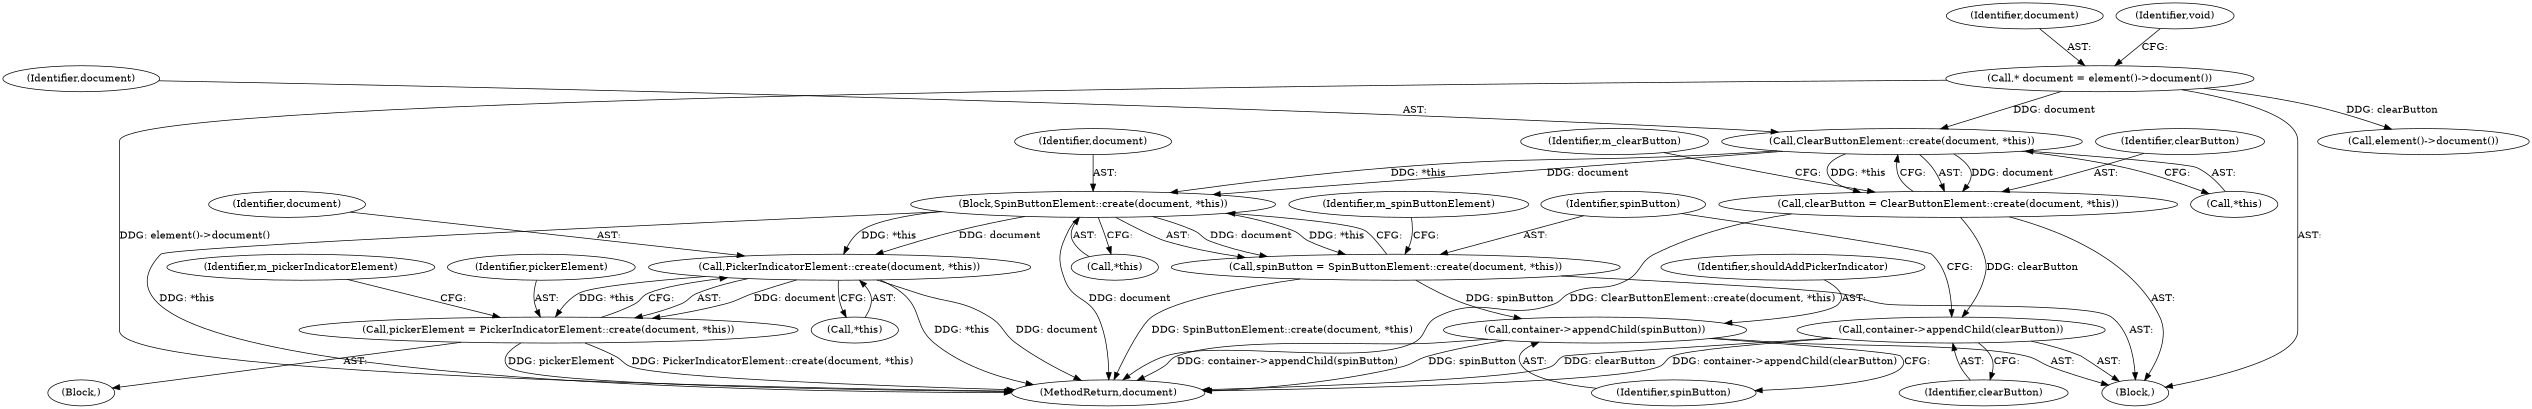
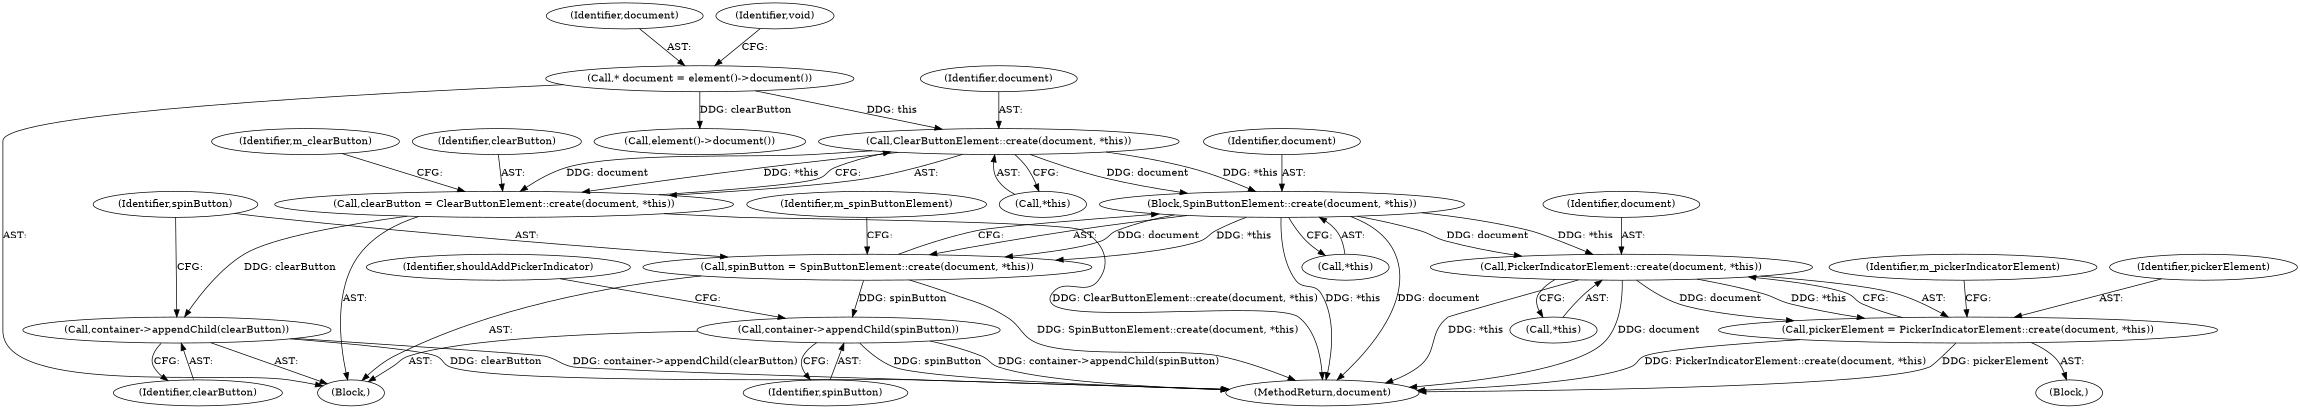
  digraph {
    n1 [label="(Call,* document = element()->document())"]
    n2 [label="(Call,ClearButtonElement::create(document, *this))"]
    n3 [label="(MethodReturn,document)"]
    n4 [label="(Call,element()->document())"]
    n5 [label="(Block,)"]
    n6 [label="(Call,clearButton = ClearButtonElement::create(document, *this))"]
    n7 [label="(Block,SpinButtonElement::create(document, *this))"]
    n8 [label="(Call,*this)"]
    n9 [label="(Call,container->appendChild(clearButton))"]
    n10 [label="(Call,spinButton = SpinButtonElement::create(document, *this))"]
    n11 [label="(Call,PickerIndicatorElement::create(document, *this))"]
    n12 [label="(Call,*this)"]
    n13 [label="(Identifier,clearButton)"]
    n14 [label="(Call,container->appendChild(spinButton))"]
    n15 [label="(Call,pickerElement = PickerIndicatorElement::create(document, *this))"]
    n16 [label="(Call,*this)"]
    n17 [label="(Identifier,spinButton)"]
    n18 [label="(Block,)"]
    n19 [label="(Identifier,document)"]
    n20 [label="(Identifier,document)"]
    n21 [label="(Identifier,document)"]
    n22 [label="(Identifier,shouldAddPickerIndicator)"]
    n23 [label="(Identifier,document)"]
    n24 [label="(Identifier,m_clearButton)"]
    n25 [label="(Identifier,m_spinButtonElement)"]
    n26 [label="(Identifier,m_pickerIndicatorElement)"]
    n27 [label="(Identifier,void)"]
    n28 [label="(Identifier,spinButton)"]
    n29 [label="(Identifier,clearButton)"]
    n30 [label="(Identifier,pickerElement)"]
-   n1 -> n2 [label="DDG: document"]
-   n1 -> n3 [label="DDG: element()->document()"]
+   n1 -> n2 [label="DDG: this"]
    n1 -> n4 [label="DDG: clearButton"]
    n1 -> n5 [label="AST: "]
    n2 -> n6 [label="AST: "]
    n2 -> n6 [label="DDG: document"]
    n2 -> n6 [label="DDG: *this"]
    n2 -> n7 [label="DDG: document"]
    n2 -> n7 [label="DDG: *this"]
    n2 -> n8 [label="CFG: "]
    n6 -> n2 [label="CFG: "]
    n6 -> n3 [label="DDG: ClearButtonElement::create(document, *this)"]
    n6 -> n5 [label="AST: "]
    n6 -> n9 [label="DDG: clearButton"]
    n7 -> n3 [label="DDG: *this"]
    n7 -> n3 [label="DDG: document"]
    n7 -> n10 [label="AST: "]
    n7 -> n10 [label="DDG: document"]
    n7 -> n10 [label="DDG: *this"]
    n7 -> n11 [label="DDG: document"]
    n7 -> n11 [label="DDG: *this"]
    n7 -> n12 [label="CFG: "]
    n8 -> n2 [label="AST: "]
    n9 -> n3 [label="DDG: container->appendChild(clearButton)"]
    n9 -> n3 [label="DDG: clearButton"]
    n9 -> n5 [label="AST: "]
    n9 -> n13 [label="CFG: "]
    n10 -> n3 [label="DDG: SpinButtonElement::create(document, *this)"]
    n10 -> n5 [label="AST: "]
    n10 -> n7 [label="CFG: "]
    n10 -> n14 [label="DDG: spinButton"]
    n11 -> n3 [label="DDG: *this"]
    n11 -> n3 [label="DDG: document"]
    n11 -> n15 [label="AST: "]
    n11 -> n15 [label="DDG: document"]
    n11 -> n15 [label="DDG: *this"]
    n11 -> n16 [label="CFG: "]
    n12 -> n7 [label="AST: "]
    n13 -> n9 [label="AST: "]
    n14 -> n3 [label="DDG: spinButton"]
    n14 -> n3 [label="DDG: container->appendChild(spinButton)"]
    n14 -> n5 [label="AST: "]
    n14 -> n17 [label="CFG: "]
    n15 -> n3 [label="DDG: pickerElement"]
    n15 -> n3 [label="DDG: PickerIndicatorElement::create(document, *this)"]
    n15 -> n11 [label="CFG: "]
    n15 -> n18 [label="AST: "]
    n16 -> n11 [label="AST: "]
    n17 -> n14 [label="AST: "]
    n19 -> n7 [label="AST: "]
    n20 -> n11 [label="AST: "]
    n21 -> n2 [label="AST: "]
-   n22 -> n14 [label="AST: "]
+   n22 -> n14 [label="CFG: "]
    n23 -> n1 [label="AST: "]
    n24 -> n6 [label="CFG: "]
    n25 -> n10 [label="CFG: "]
    n26 -> n15 [label="CFG: "]
    n27 -> n1 [label="CFG: "]
    n28 -> n9 [label="CFG: "]
    n28 -> n10 [label="AST: "]
    n29 -> n6 [label="AST: "]
    n30 -> n15 [label="AST: "]
  }
